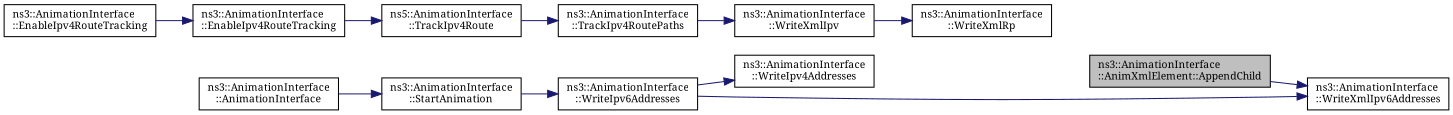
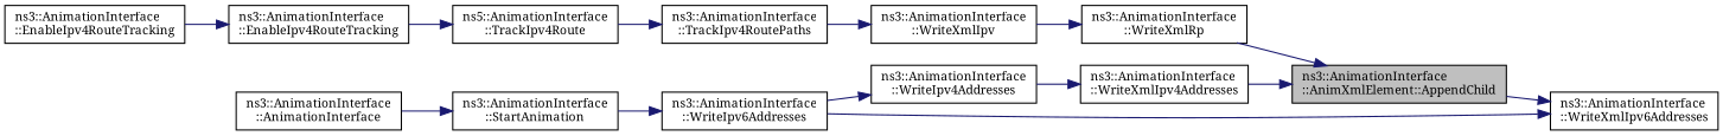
  digraph {
    fontname="Noto Serif"
    rankdir=RL
    node [color=black fillcolor=white fontname="Noto Serif" fontsize=10 shape=record style=filled]
    edge [color=midnightblue dir=back fontname="Noto Serif" fontsize=10 labelfontname=Helvetica labelfontsize=10 style=solid]
    n1 [fillcolor=grey75 fontcolor=black height=0.2 label="ns3::AnimationInterface\l::AnimXmlElement::AppendChild" width=0.4]
+   n2 [height=0.2 label="ns3::AnimationInterface\l::WriteXmlIpv4Addresses" width=0.4]
    n3 [height=0.2 label="ns3::AnimationInterface\l::WriteXmlRp" width=0.4]
    n4 [height=0.2 label="ns3::AnimationInterface\l::WriteIpv4Addresses" width=0.4]
    n5 [height=0.2 label="ns3::AnimationInterface\l::WriteXmlIpv6Addresses" width=0.4]
    n6 [height=0.2 label="ns3::AnimationInterface\l::WriteIpv6Addresses" width=0.4]
    n7 [height=0.2 label="ns3::AnimationInterface\l::WriteXmlIpv" width=0.4]
    n8 [height=0.2 label="ns3::AnimationInterface\l::StartAnimation" width=0.4]
    n9 [height=0.2 label="ns3::AnimationInterface\l::AnimationInterface" width=0.4]
    n10 [height=0.2 label="ns3::AnimationInterface\l::TrackIpv4RoutePaths" width=0.4]
    n11 [height=0.2 label="ns5::AnimationInterface\l::TrackIpv4Route" width=0.4]
    n12 [height=0.2 label="ns3::AnimationInterface\l::EnableIpv4RouteTracking" width=0.4]
    n13 [height=0.2 label="ns3::AnimationInterface\l::EnableIpv4RouteTracking" width=0.4]
+   n1 -> n2
+   n1 -> n3
+   n2 -> n4
    n3 -> n7
    n4 -> n6
    n5 -> n1
    n5 -> n6
    n6 -> n8
    n7 -> n10
    n8 -> n9
    n10 -> n11
    n11 -> n12
    n12 -> n13
  }
